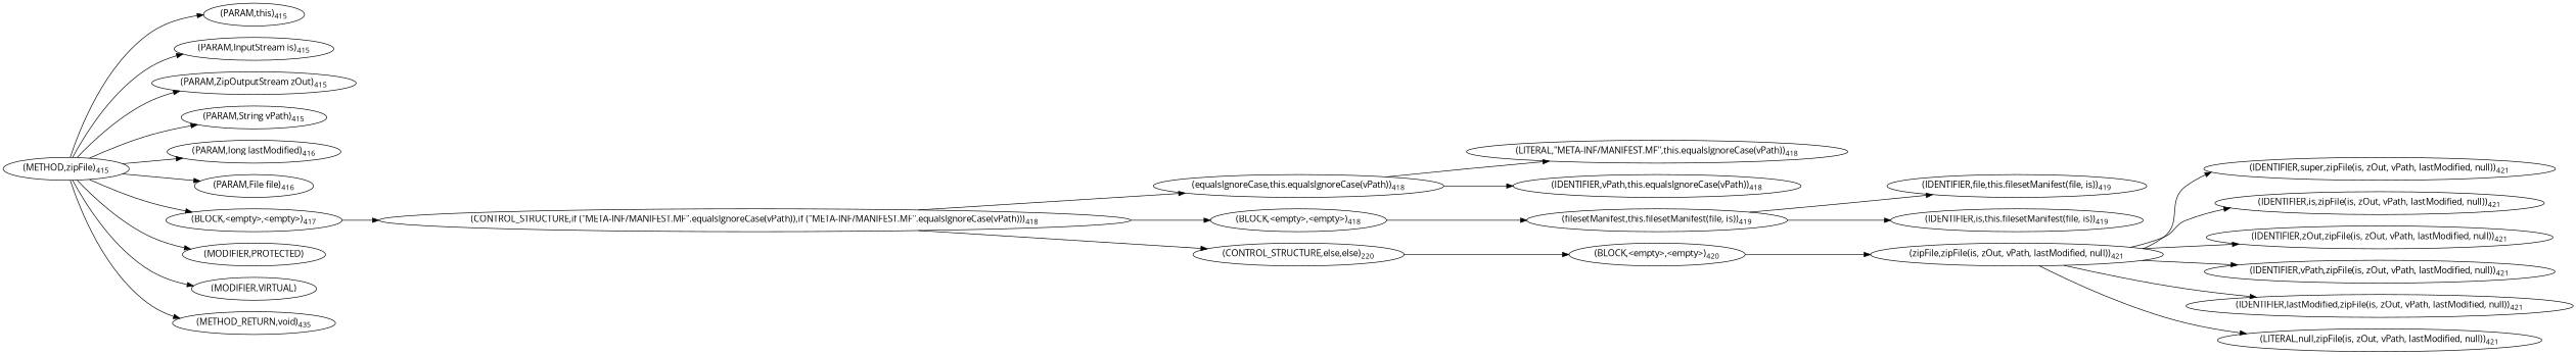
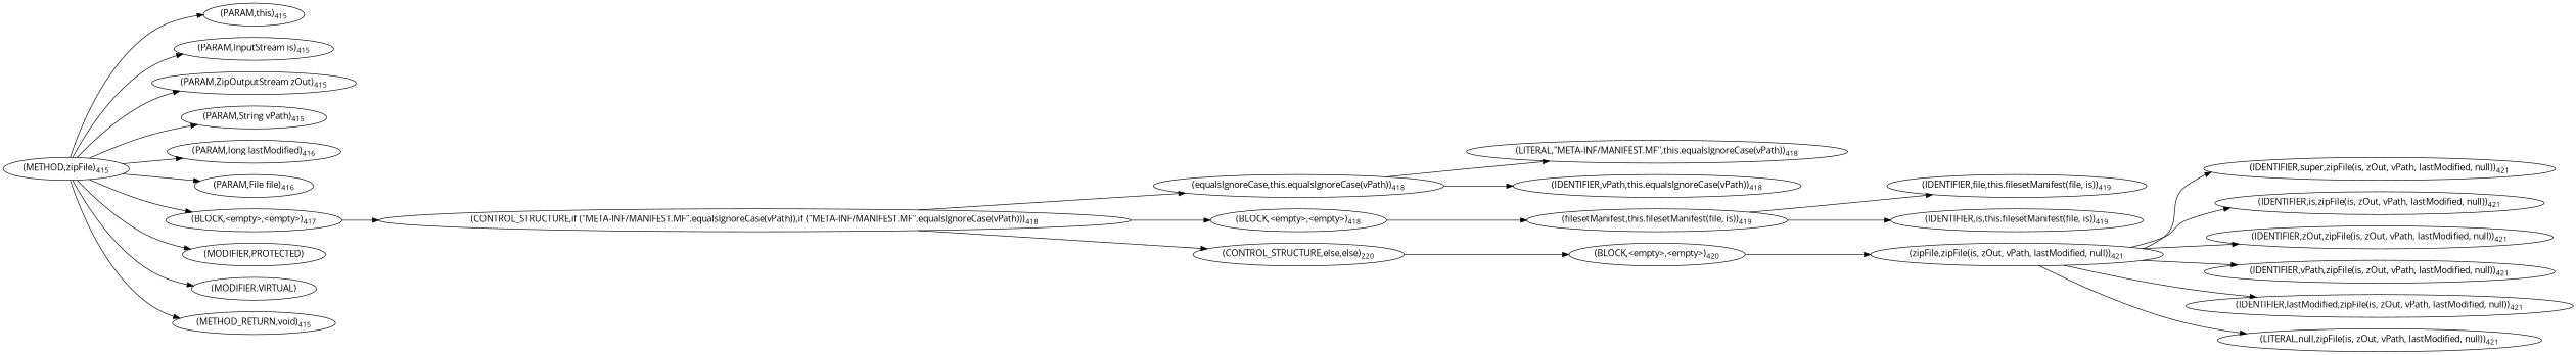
  digraph {
    fontname="Open Sans"
    rankdir=LR
    node [fontname="Open Sans"]
    edge [fontname="Open Sans"]
    n1 [label=<(METHOD,zipFile)<SUB>415</SUB>>]
    n2 [label=<(PARAM,this)<SUB>415</SUB>>]
    n3 [label=<(PARAM,InputStream is)<SUB>415</SUB>>]
    n4 [label=<(PARAM,ZipOutputStream zOut)<SUB>415</SUB>>]
    n5 [label=<(PARAM,String vPath)<SUB>415</SUB>>]
    n6 [label=<(PARAM,long lastModified)<SUB>416</SUB>>]
    n7 [label=<(PARAM,File file)<SUB>416</SUB>>]
    n8 [label=<(BLOCK,&lt;empty&gt;,&lt;empty&gt;)<SUB>417</SUB>>]
    n9 [label=<(MODIFIER,PROTECTED)>]
    n10 [label=<(MODIFIER,VIRTUAL)>]
-   n11 [label=<(METHOD_RETURN,void)<SUB>435</SUB>>]
+   n11 [label=<(METHOD_RETURN,void)<SUB>415</SUB>>]
    n12 [label=<(CONTROL_STRUCTURE,if (&quot;META-INF/MANIFEST.MF&quot;.equalsIgnoreCase(vPath)),if (&quot;META-INF/MANIFEST.MF&quot;.equalsIgnoreCase(vPath)))<SUB>418</SUB>>]
    n13 [label=<(equalsIgnoreCase,this.equalsIgnoreCase(vPath))<SUB>418</SUB>>]
    n14 [label=<(BLOCK,&lt;empty&gt;,&lt;empty&gt;)<SUB>418</SUB>>]
    n15 [label=<(CONTROL_STRUCTURE,else,else)<SUB>220</SUB>>]
    n16 [label=<(LITERAL,&quot;META-INF/MANIFEST.MF&quot;,this.equalsIgnoreCase(vPath))<SUB>418</SUB>>]
    n17 [label=<(IDENTIFIER,vPath,this.equalsIgnoreCase(vPath))<SUB>418</SUB>>]
    n18 [label=<(filesetManifest,this.filesetManifest(file, is))<SUB>419</SUB>>]
    n19 [label=<(BLOCK,&lt;empty&gt;,&lt;empty&gt;)<SUB>420</SUB>>]
    n20 [label=<(IDENTIFIER,file,this.filesetManifest(file, is))<SUB>419</SUB>>]
    n21 [label=<(IDENTIFIER,is,this.filesetManifest(file, is))<SUB>419</SUB>>]
    n22 [label=<(zipFile,zipFile(is, zOut, vPath, lastModified, null))<SUB>421</SUB>>]
    n23 [label=<(IDENTIFIER,super,zipFile(is, zOut, vPath, lastModified, null))<SUB>421</SUB>>]
    n24 [label=<(IDENTIFIER,is,zipFile(is, zOut, vPath, lastModified, null))<SUB>421</SUB>>]
    n25 [label=<(IDENTIFIER,zOut,zipFile(is, zOut, vPath, lastModified, null))<SUB>421</SUB>>]
    n26 [label=<(IDENTIFIER,vPath,zipFile(is, zOut, vPath, lastModified, null))<SUB>421</SUB>>]
    n27 [label=<(IDENTIFIER,lastModified,zipFile(is, zOut, vPath, lastModified, null))<SUB>421</SUB>>]
    n28 [label=<(LITERAL,null,zipFile(is, zOut, vPath, lastModified, null))<SUB>421</SUB>>]
    n1 -> n2
    n1 -> n3
    n1 -> n4
    n1 -> n5
    n1 -> n6
    n1 -> n7
    n1 -> n8
    n1 -> n9
    n1 -> n10
    n1 -> n11
    n8 -> n12
    n12 -> n13
    n12 -> n14
    n12 -> n15
    n13 -> n16
    n13 -> n17
    n14 -> n18
    n15 -> n19
    n18 -> n20
    n18 -> n21
    n19 -> n22
    n22 -> n23
    n22 -> n24
    n22 -> n25
    n22 -> n26
    n22 -> n27
    n22 -> n28
  }
